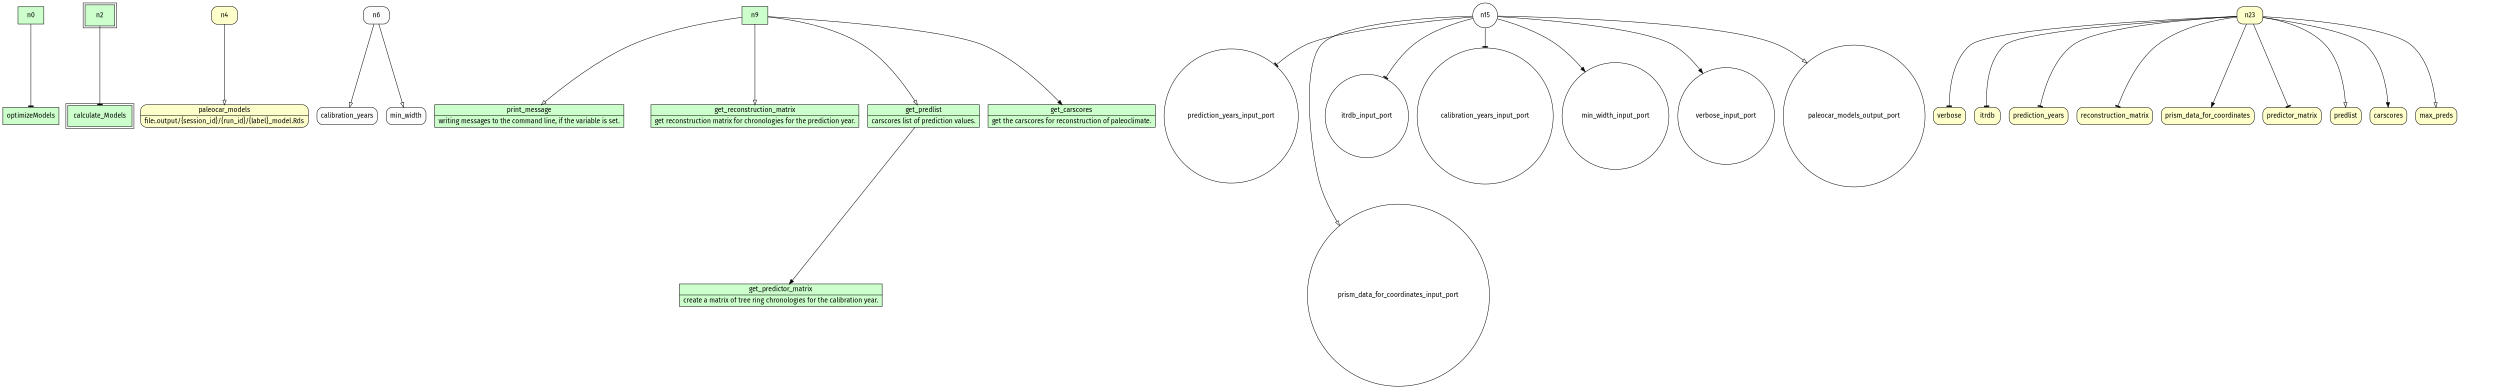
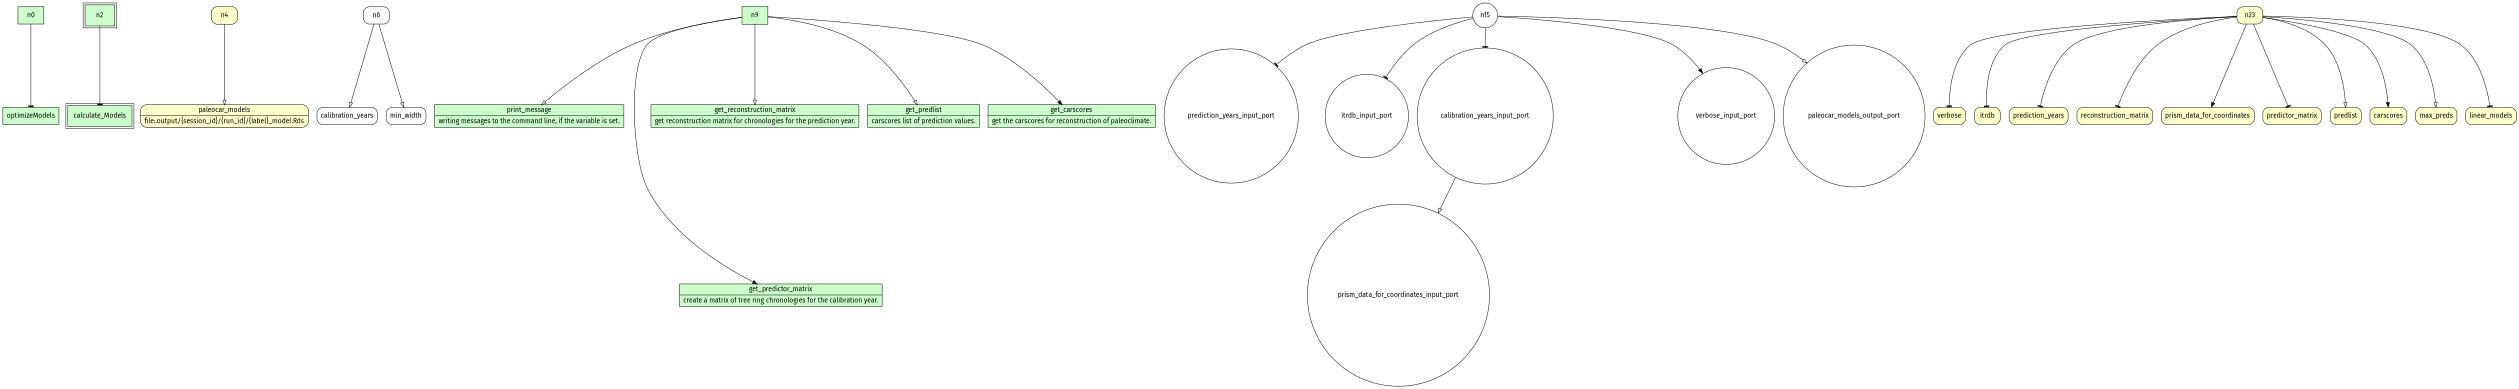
  digraph {
    fontname="Fira Sans"
    rankdir=TB
    node [fillcolor="#FFFFCC" fontname="Fira Sans" peripheries=1 shape=box style="rounded,filled"]
    edge [arrowhead=tee fontname="Fira Sans"]
    n0 [fillcolor="#CCFFCC" style=filled]
    n1 [fillcolor="#CCFFCC" label=optimizeModels style=filled]
    n2 [fillcolor="#CCFFCC" peripheries=2 style=filled]
    n3 [fillcolor="#CCFFCC" label=calculate_Models peripheries=2 style=filled]
    n4 [rankdir=LR shape=record]
    n5 [label="{<f0> paleocar_models |<f1> file\:.output/\{session_id\}/\{run_id\}/\{label\}_model.Rds}" rankdir=LR shape=record]
    n6 [fillcolor="#FCFCFC"]
    n7 [fillcolor="#FCFCFC" label=calibration_years]
    n8 [fillcolor="#FCFCFC" label=min_width]
    n9 [fillcolor="#CCFFCC" rankdir=LR shape=record style=filled]
    n10 [fillcolor="#CCFFCC" label="{<f0> print_message |<f1> writing messages to the command line, if the variable is set.}" rankdir=LR shape=record style=filled]
    n11 [fillcolor="#CCFFCC" label="{<f0> get_predictor_matrix |<f1> create a matrix of tree ring chronologies for the calibration year.}" rankdir=LR shape=record style=filled]
    n12 [fillcolor="#CCFFCC" label="{<f0> get_reconstruction_matrix |<f1> get reconstruction matrix for chronologies for the prediction year.}" rankdir=LR shape=record style=filled]
    n13 [fillcolor="#CCFFCC" label="{<f0> get_predlist |<f1> carscores list of prediction values.}" rankdir=LR shape=record style=filled]
    n14 [fillcolor="#CCFFCC" label="{<f0> get_carscores |<f1> get the carscores for reconstruction of paleoclimate.}" rankdir=LR shape=record style=filled]
    n15 [fillcolor="#FFFFFF" shape=circle width=0.2]
    n16 [fillcolor="#FFFFFF" label=prediction_years_input_port shape=circle width=0.2]
    n17 [fillcolor="#FFFFFF" label=prism_data_for_coordinates_input_port shape=circle width=0.2]
    n18 [fillcolor="#FFFFFF" label=itrdb_input_port shape=circle width=0.2]
    n19 [fillcolor="#FFFFFF" label=calibration_years_input_port shape=circle width=0.2]
-   n20 [fillcolor="#FFFFFF" label=min_width_input_port shape=circle width=0.2]
    n21 [fillcolor="#FFFFFF" label=verbose_input_port shape=circle width=0.2]
    n22 [fillcolor="#FFFFFF" label=paleocar_models_output_port shape=circle width=0.2]
    n24 [label=verbose]
    n23
    n25 [label=itrdb]
    n26 [label=prediction_years]
    n27 [label=reconstruction_matrix]
    n28 [label=prism_data_for_coordinates]
    n29 [label=predictor_matrix]
    n30 [label=predlist]
    n31 [label=carscores]
    n32 [label=max_preds]
+   n33 [label=linear_models]
    n0 -> n1
    n2 -> n3
    n4 -> n5 [arrowhead=onormal]
    n6 -> n7 [arrowhead=onormal]
    n6 -> n8 [arrowhead=onormal]
    n9 -> n10 [arrowhead=onormal]
-   n13 -> n11 [arrowhead=normal]
+   n9 -> n11 [arrowhead=normal]
    n9 -> n12 [arrowhead=onormal]
    n9 -> n13 [arrowhead=onormal]
    n9 -> n14 [arrowhead=normal]
    n15 -> n16
-   n15 -> n17 [arrowhead=onormal]
+   n19 -> n17 [arrowhead=onormal]
    n15 -> n18
    n15 -> n19
-   n15 -> n20 [arrowhead=normal]
    n15 -> n21 [arrowhead=normal]
    n15 -> n22 [arrowhead=onormal]
    n23 -> n24
    n23 -> n25
    n23 -> n26
    n23 -> n27
    n23 -> n28 [arrowhead=normal]
    n23 -> n29
    n23 -> n30 [arrowhead=onormal]
    n23 -> n31 [arrowhead=normal]
    n23 -> n32 [arrowhead=onormal]
+   n23 -> n33
  }
